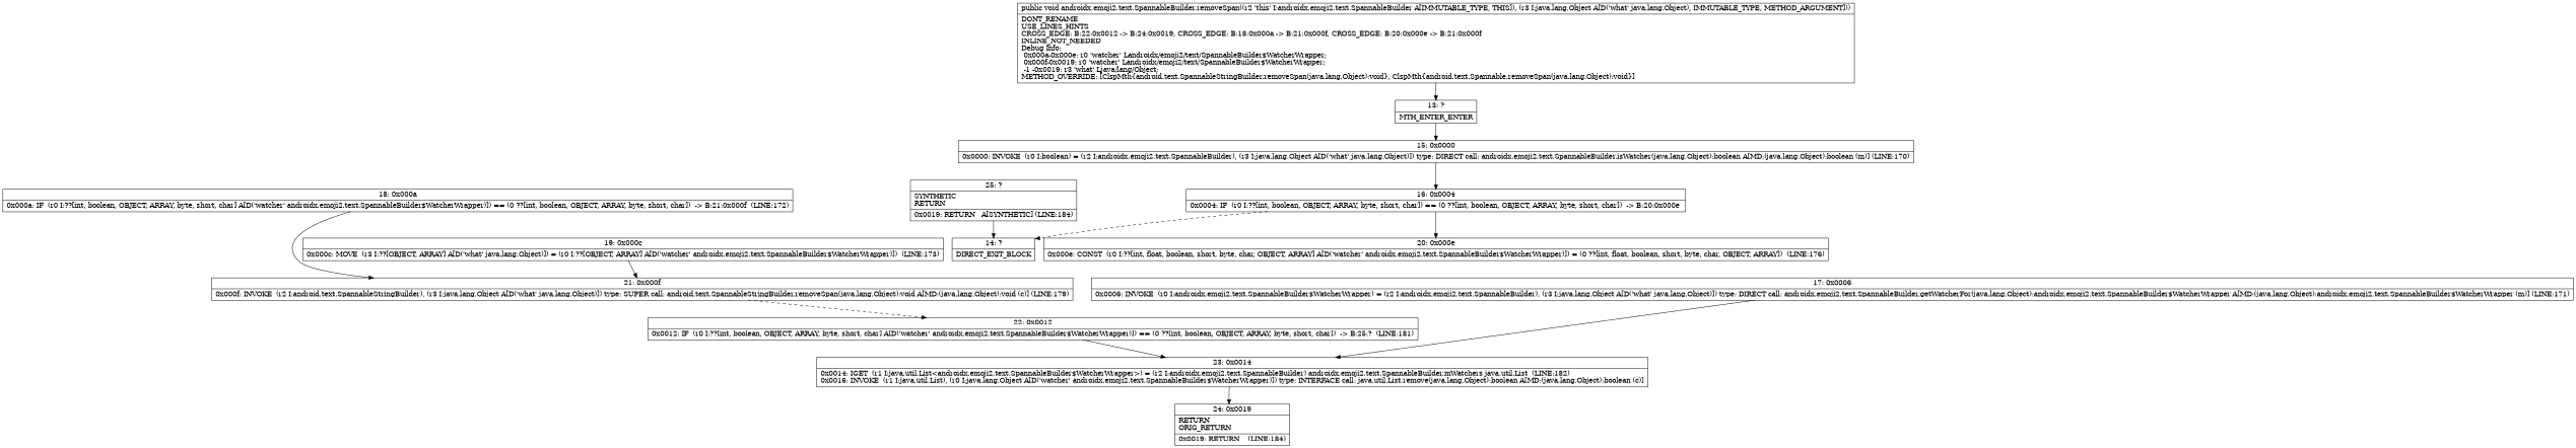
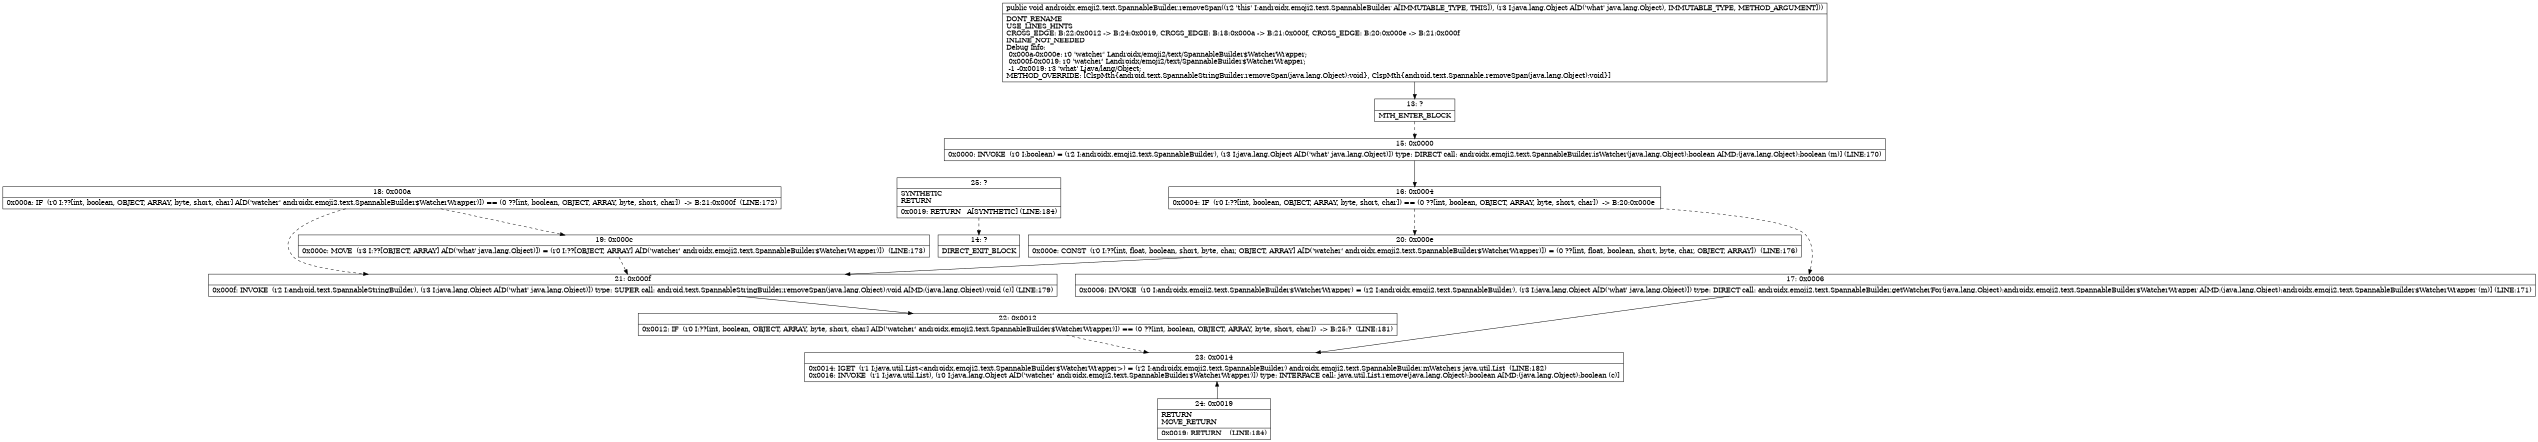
  digraph {
    node [shape=record]
-   n1 [label="{13\:\ ?|MTH_ENTER_ENTER\l}"]
+   n1 [label="{13\:\ ?|MTH_ENTER_BLOCK\l}"]
    n2 [label="{15\:\ 0x0000|0x0000: INVOKE  (r0 I:boolean) = (r2 I:androidx.emoji2.text.SpannableBuilder), (r3 I:java.lang.Object A[D('what' java.lang.Object)]) type: DIRECT call: androidx.emoji2.text.SpannableBuilder.isWatcher(java.lang.Object):boolean A[MD:(java.lang.Object):boolean (m)] (LINE:170)\l}"]
    n3 [label="{16\:\ 0x0004|0x0004: IF  (r0 I:??[int, boolean, OBJECT, ARRAY, byte, short, char]) == (0 ??[int, boolean, OBJECT, ARRAY, byte, short, char])  \-\> B:20:0x000e \l}"]
    n4 [label="{17\:\ 0x0006|0x0006: INVOKE  (r0 I:androidx.emoji2.text.SpannableBuilder$WatcherWrapper) = (r2 I:androidx.emoji2.text.SpannableBuilder), (r3 I:java.lang.Object A[D('what' java.lang.Object)]) type: DIRECT call: androidx.emoji2.text.SpannableBuilder.getWatcherFor(java.lang.Object):androidx.emoji2.text.SpannableBuilder$WatcherWrapper A[MD:(java.lang.Object):androidx.emoji2.text.SpannableBuilder$WatcherWrapper (m)] (LINE:171)\l}"]
    n5 [label="{20\:\ 0x000e|0x000e: CONST  (r0 I:??[int, float, boolean, short, byte, char, OBJECT, ARRAY] A[D('watcher' androidx.emoji2.text.SpannableBuilder$WatcherWrapper)]) = (0 ??[int, float, boolean, short, byte, char, OBJECT, ARRAY])  (LINE:176)\l}"]
    n6 [label="{23\:\ 0x0014|0x0014: IGET  (r1 I:java.util.List\<androidx.emoji2.text.SpannableBuilder$WatcherWrapper\>) = (r2 I:androidx.emoji2.text.SpannableBuilder) androidx.emoji2.text.SpannableBuilder.mWatchers java.util.List  (LINE:182)\l0x0016: INVOKE  (r1 I:java.util.List), (r0 I:java.lang.Object A[D('watcher' androidx.emoji2.text.SpannableBuilder$WatcherWrapper)]) type: INTERFACE call: java.util.List.remove(java.lang.Object):boolean A[MD:(java.lang.Object):boolean (c)]\l}"]
    n7 [label="{21\:\ 0x000f|0x000f: INVOKE  (r2 I:android.text.SpannableStringBuilder), (r3 I:java.lang.Object A[D('what' java.lang.Object)]) type: SUPER call: android.text.SpannableStringBuilder.removeSpan(java.lang.Object):void A[MD:(java.lang.Object):void (c)] (LINE:179)\l}"]
    n8 [label="{18\:\ 0x000a|0x000a: IF  (r0 I:??[int, boolean, OBJECT, ARRAY, byte, short, char] A[D('watcher' androidx.emoji2.text.SpannableBuilder$WatcherWrapper)]) == (0 ??[int, boolean, OBJECT, ARRAY, byte, short, char])  \-\> B:21:0x000f  (LINE:172)\l}"]
    n9 [label="{19\:\ 0x000c|0x000c: MOVE  (r3 I:??[OBJECT, ARRAY] A[D('what' java.lang.Object)]) = (r0 I:??[OBJECT, ARRAY] A[D('watcher' androidx.emoji2.text.SpannableBuilder$WatcherWrapper)])  (LINE:173)\l}"]
    n10 [label="{22\:\ 0x0012|0x0012: IF  (r0 I:??[int, boolean, OBJECT, ARRAY, byte, short, char] A[D('watcher' androidx.emoji2.text.SpannableBuilder$WatcherWrapper)]) == (0 ??[int, boolean, OBJECT, ARRAY, byte, short, char])  \-\> B:25:?  (LINE:181)\l}"]
-   n11 [label="{24\:\ 0x0019|RETURN\lORIG_RETURN\l|0x0019: RETURN    (LINE:184)\l}"]
+   n11 [label="{24\:\ 0x0019|RETURN\lMOVE_RETURN\l|0x0019: RETURN    (LINE:184)\l}"]
    n12 [label="{25\:\ ?|SYNTHETIC\lRETURN\l|0x0019: RETURN   A[SYNTHETIC] (LINE:184)\l}"]
    n13 [label="{14\:\ ?|DIRECT_EXIT_BLOCK\l}"]
    n14 [label="{public void androidx.emoji2.text.SpannableBuilder.removeSpan((r2 'this' I:androidx.emoji2.text.SpannableBuilder A[IMMUTABLE_TYPE, THIS]), (r3 I:java.lang.Object A[D('what' java.lang.Object), IMMUTABLE_TYPE, METHOD_ARGUMENT]))  | DONT_RENAME\lUSE_LINES_HINTS\lCROSS_EDGE: B:22:0x0012 \-\> B:24:0x0019, CROSS_EDGE: B:18:0x000a \-\> B:21:0x000f, CROSS_EDGE: B:20:0x000e \-\> B:21:0x000f\lINLINE_NOT_NEEDED\lDebug Info:\l  0x000a\-0x000e: r0 'watcher' Landroidx\/emoji2\/text\/SpannableBuilder$WatcherWrapper;\l  0x000f\-0x0019: r0 'watcher' Landroidx\/emoji2\/text\/SpannableBuilder$WatcherWrapper;\l  \-1 \-0x0019: r3 'what' Ljava\/lang\/Object;\lMETHOD_OVERRIDE: [ClspMth\{android.text.SpannableStringBuilder.removeSpan(java.lang.Object):void\}, ClspMth\{android.text.Spannable.removeSpan(java.lang.Object):void\}]\l}"]
-   n1 -> n2
+   n1 -> n2 [style=dashed]
    n2 -> n3
-   n3 -> n13 [style=dashed]
-   n3 -> n5
+   n3 -> n4 [style=dashed]
+   n3 -> n5 [style=dashed]
    n4 -> n6
-   n6 -> n11
-   n7 -> n10 [style=dashed]
-   n8 -> n7
-   n9 -> n7
-   n10 -> n6 [style=solid]
-   n12 -> n13
+   n5 -> n7
+   n11 -> n6
+   n7 -> n10
+   n8 -> n7 [style=dashed]
+   n8 -> n9 [style=dashed]
+   n9 -> n7 [style=dashed]
+   n10 -> n6 [style=dashed]
+   n12 -> n13 [style=dashed]
    n14 -> n1
  }
